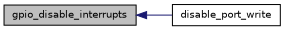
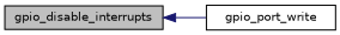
  digraph {
    rankdir=LR
    node [color=black fontname=Helvetica fontsize=10 shape=record style=filled]
    n1 [fillcolor=grey75 fontcolor=black height=0.2 label=gpio_disable_interrupts width=0.4]
-   n2 [fillcolor=white height=0.2 label=disable_port_write width=0.4]
+   n2 [fillcolor=white height=0.2 label=gpio_port_write width=0.4]
    n1 -> n2 [color=midnightblue dir=back fontname=Helvetica fontsize=10 labelfontname=Helvetica labelfontsize=10 style=solid]
  }
